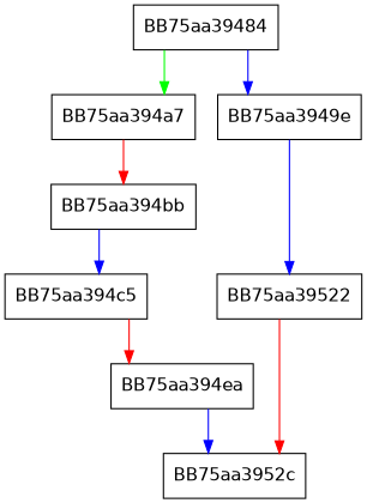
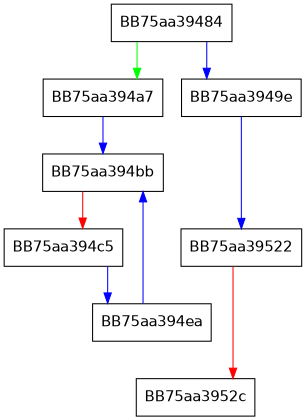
  digraph {
    fontname="DejaVu Sans"
    splines=ortho
    node [fontname="DejaVu Sans" shape=box]
    edge [color=red fontname="DejaVu Sans"]
    BB75aa39484
    BB75aa394a7
    BB75aa3949e
    BB75aa394bb
    BB75aa39522
    BB75aa394c5
    BB75aa3952c
    BB75aa394ea
    BB75aa39484 -> BB75aa394a7 [color=green]
    BB75aa39484 -> BB75aa3949e [color=blue]
-   BB75aa394a7 -> BB75aa394bb
+   BB75aa394a7 -> BB75aa394bb [color=blue]
    BB75aa3949e -> BB75aa39522 [color=blue]
-   BB75aa394bb -> BB75aa394c5 [color=blue]
+   BB75aa394bb -> BB75aa394c5
    BB75aa39522 -> BB75aa3952c
-   BB75aa394c5 -> BB75aa394ea
-   BB75aa394ea -> BB75aa3952c [color=blue]
+   BB75aa394c5 -> BB75aa394ea [color=blue]
+   BB75aa394ea -> BB75aa394bb [color=blue]
  }
